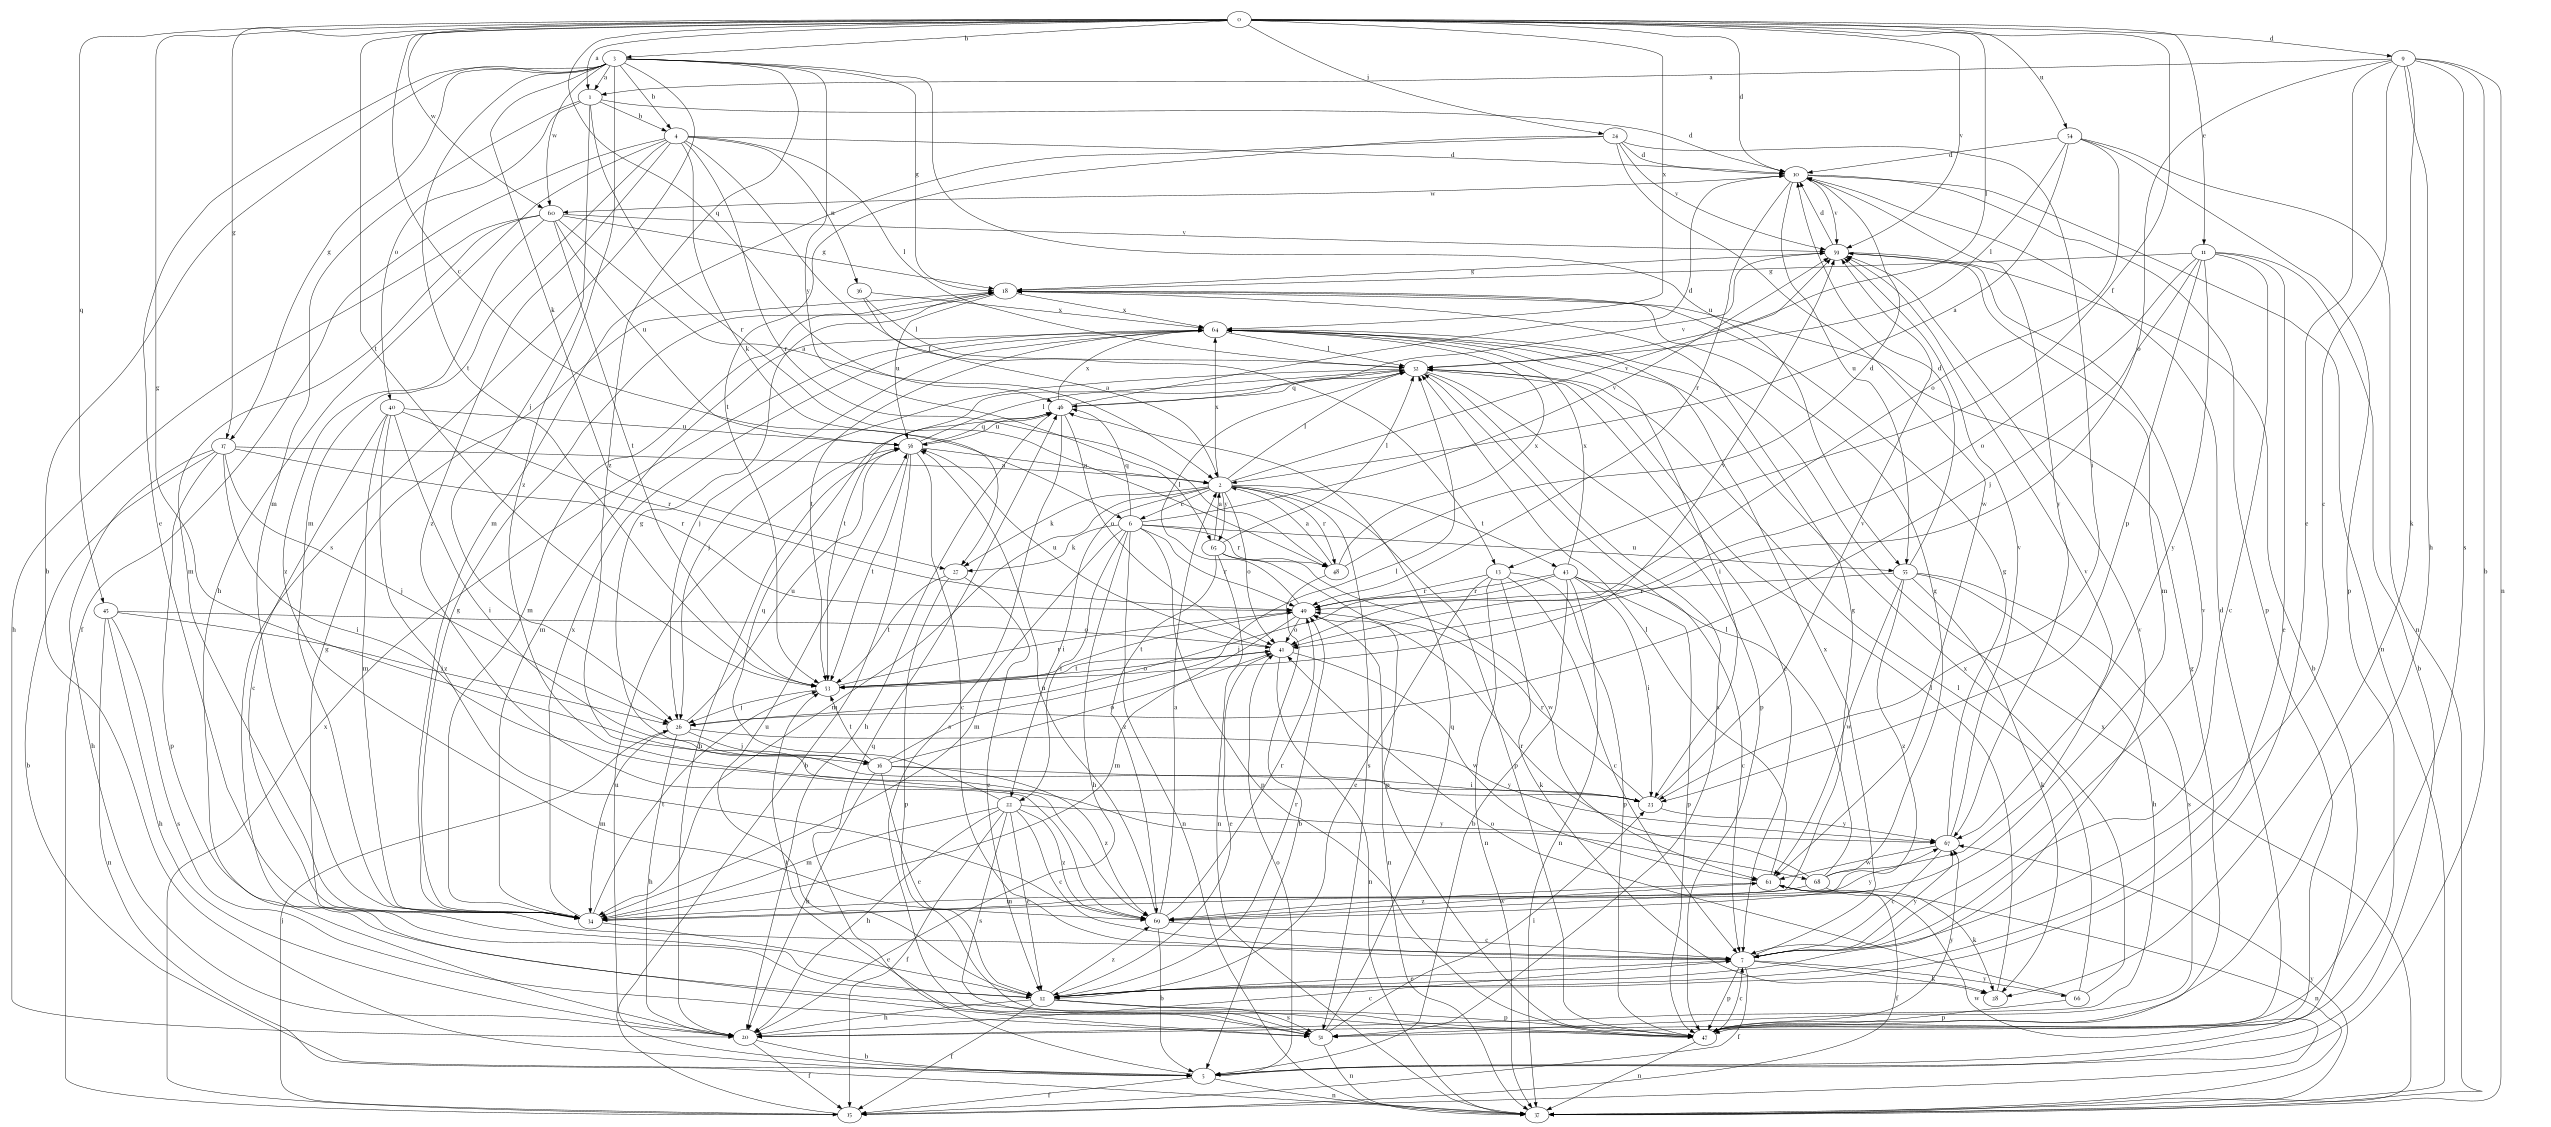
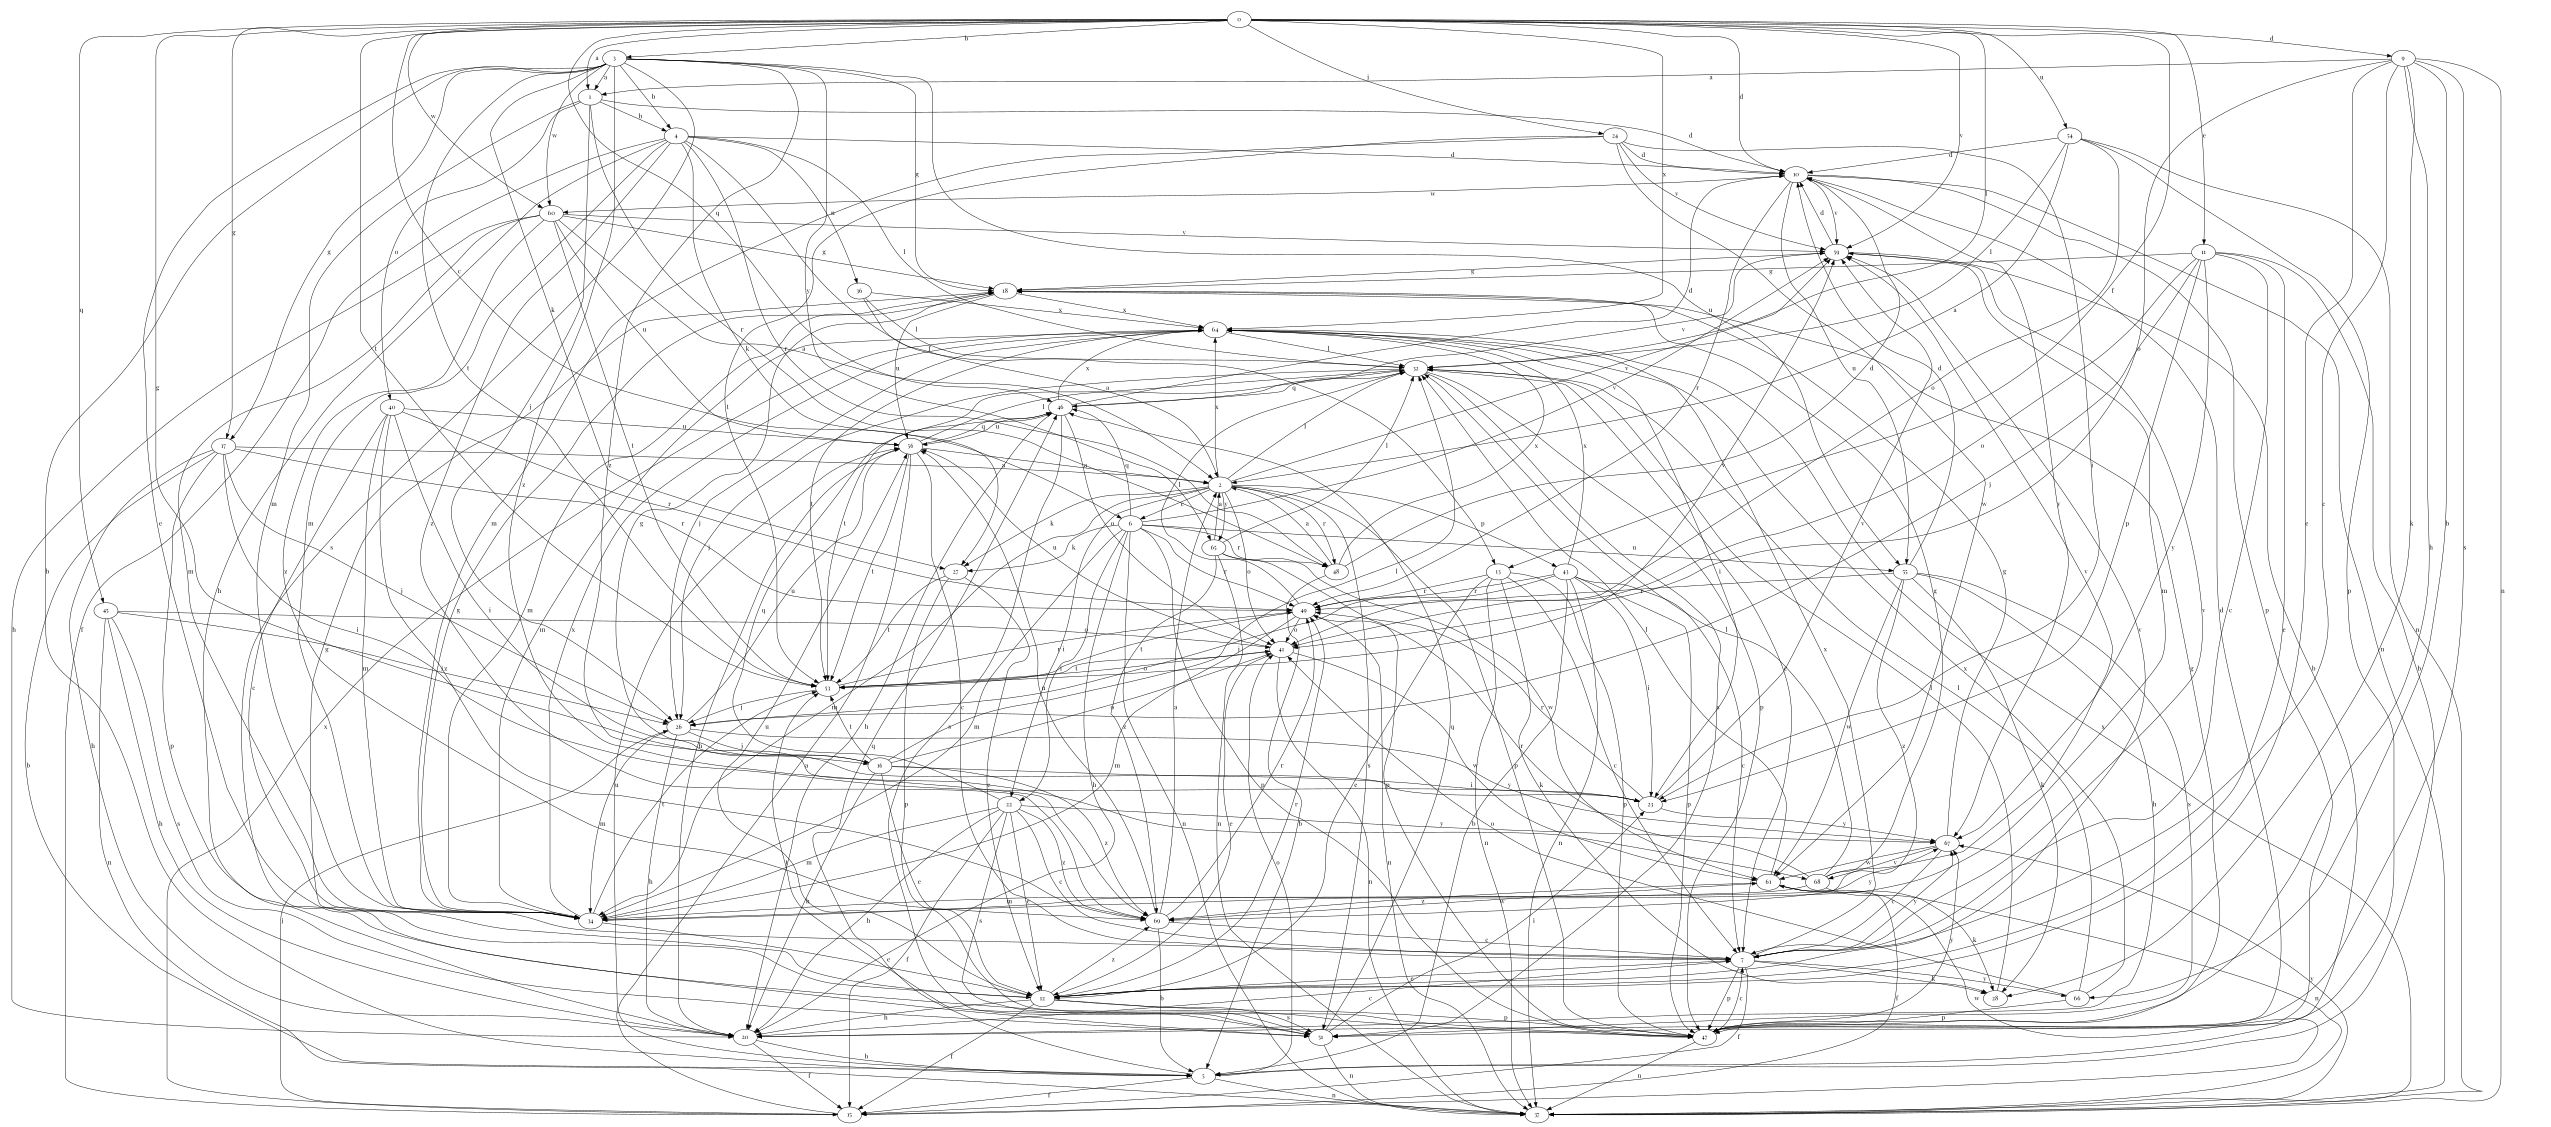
  strict digraph {
    fontname="Playfair Display"
    node [fontname="Playfair Display"]
    edge [fontname="Playfair Display"]
    0
    1
    3
    6
    9
    10
    11
    13
    16
    17
    24
    32
    45
    46
    53
    54
    59
    60
    64
    4
    26
    34
    40
    48
    27
    51
    65
    5
    12
    18
    55
    68
    69
    22
    n35 [label=47]
    20
    37
    49
    41
    7
    28
    67
    23
    2
    61
    56
    15
    36
    43
    66
    0 -> 1 [label=a]
    0 -> 3 [label=b]
    0 -> 6 [label=c]
    0 -> 9 [label=d]
    0 -> 10 [label=d]
    0 -> 11 [label=e]
    0 -> 13 [label=f]
    0 -> 16 [label=g]
    0 -> 17 [label=g]
    0 -> 24 [label=j]
    0 -> 32 [label=l]
    0 -> 45 [label=q]
    0 -> 46 [label=q]
    0 -> 53 [label=t]
    0 -> 54 [label=u]
    0 -> 59 [label=v]
    0 -> 60 [label=w]
    0 -> 64 [label=x]
    1 -> 10 [label=d]
    1 -> 4 [label=b]
    1 -> 26 [label=j]
    1 -> 34 [label=m]
    1 -> 40 [label=o]
    1 -> 48 [label=r]
    3 -> 1 [label=a]
    3 -> 17 [label=g]
    3 -> 53 [label=t]
    3 -> 60 [label=w]
    3 -> 4 [label=b]
    3 -> 27 [label=k]
    3 -> 51 [label=s]
    3 -> 65 [label=y]
    3 -> 5 [label=b]
    3 -> 12 [label=e]
    3 -> 18 [label=g]
    3 -> 55 [label=u]
    3 -> 68 [label=z]
    3 -> 69 [label=z]
    6 -> 46 [label=q]
    6 -> 59 [label=v]
    6 -> 34 [label=m]
    6 -> 48 [label=r]
    6 -> 27 [label=k]
    6 -> 55 [label=u]
    6 -> 22 [label=i]
    6 -> n35 [label=p]
    6 -> 20 [label=h]
    6 -> 37 [label=n]
    6 -> 49 [label=r]
    9 -> 1 [label=a]
    9 -> 51 [label=s]
-   9 -> 5 [label=b]
+   9 -> 66 [label=b]
    9 -> 12 [label=e]
    9 -> 20 [label=h]
    9 -> 37 [label=n]
    9 -> 41 [label=o]
    9 -> 7 [label=c]
    9 -> 28 [label=k]
    10 -> 59 [label=v]
    10 -> 60 [label=w]
    10 -> 55 [label=u]
    10 -> n35 [label=p]
    10 -> 37 [label=n]
    10 -> 49 [label=r]
    10 -> 67 [label=y]
    11 -> 26 [label=j]
    11 -> 5 [label=b]
    11 -> 12 [label=e]
    11 -> 18 [label=g]
    11 -> 41 [label=o]
    11 -> 7 [label=c]
    11 -> 67 [label=y]
    11 -> 23 [label=p]
    13 -> 12 [label=e]
    13 -> n35 [label=p]
    13 -> 37 [label=n]
    13 -> 49 [label=r]
    13 -> 7 [label=c]
    13 -> 28 [label=k]
    16 -> 32 [label=l]
    16 -> 53 [label=t]
    16 -> 12 [label=e]
    16 -> 18 [label=g]
    16 -> 69 [label=z]
    16 -> 20 [label=h]
    16 -> 41 [label=o]
    16 -> 23 [label=i]
    17 -> 26 [label=j]
    17 -> 5 [label=b]
    17 -> n35 [label=p]
    17 -> 20 [label=h]
    17 -> 49 [label=r]
    17 -> 23 [label=i]
    17 -> 2 [label=a]
    24 -> 10 [label=d]
    24 -> 53 [label=t]
    24 -> 59 [label=v]
    24 -> 34 [label=m]
    24 -> 23 [label=i]
    24 -> 61 [label=w]
    32 -> 46 [label=q]
    32 -> 53 [label=t]
    32 -> 26 [label=j]
    32 -> 51 [label=s]
    32 -> n35 [label=p]
    32 -> 7 [label=c]
    45 -> 26 [label=j]
    45 -> 51 [label=s]
    45 -> 20 [label=h]
    45 -> 37 [label=n]
    45 -> 41 [label=o]
    46 -> 10 [label=d]
    46 -> 59 [label=v]
    46 -> 64 [label=x]
    46 -> 51 [label=s]
    46 -> 20 [label=h]
    46 -> 41 [label=o]
    46 -> 56 [label=u]
    53 -> 59 [label=v]
    53 -> 26 [label=j]
    53 -> 49 [label=r]
    53 -> 41 [label=o]
    54 -> 10 [label=d]
    54 -> 32 [label=l]
    54 -> n35 [label=p]
    54 -> 37 [label=n]
    54 -> 41 [label=o]
    54 -> 2 [label=a]
    59 -> 10 [label=d]
    59 -> 34 [label=m]
    59 -> 5 [label=b]
    59 -> 18 [label=g]
    60 -> 53 [label=t]
    60 -> 59 [label=v]
    60 -> 34 [label=m]
    60 -> 18 [label=g]
    60 -> 69 [label=z]
    60 -> 20 [label=h]
    60 -> 2 [label=a]
    60 -> 56 [label=u]
    64 -> 32 [label=l]
    64 -> 53 [label=t]
    64 -> 26 [label=j]
    64 -> 34 [label=m]
    64 -> 23 [label=i]
    4 -> 10 [label=d]
    4 -> 13 [label=f]
    4 -> 32 [label=l]
    4 -> 34 [label=m]
    4 -> 48 [label=r]
    4 -> 27 [label=k]
    4 -> 69 [label=z]
    4 -> 20 [label=h]
    4 -> 15 [label=f]
    4 -> 36 [label=n]
    26 -> 16 [label=j]
    26 -> 34 [label=m]
    26 -> 20 [label=h]
    26 -> 67 [label=y]
    26 -> 56 [label=u]
    34 -> 53 [label=t]
    34 -> 64 [label=x]
    34 -> 12 [label=e]
    34 -> 18 [label=g]
    34 -> 67 [label=y]
    40 -> 34 [label=m]
    40 -> 69 [label=z]
    40 -> 49 [label=r]
    40 -> 7 [label=c]
    40 -> 23 [label=i]
    40 -> 56 [label=u]
    48 -> 10 [label=d]
    48 -> 64 [label=x]
    48 -> 5 [label=b]
    48 -> 2 [label=a]
    27 -> 53 [label=t]
    27 -> 12 [label=e]
    27 -> n35 [label=p]
    51 -> 46 [label=q]
    51 -> 53 [label=t]
    51 -> 37 [label=n]
    51 -> 23 [label=i]
    65 -> 32 [label=l]
    65 -> 69 [label=z]
    65 -> n35 [label=p]
    65 -> 37 [label=n]
    65 -> 2 [label=a]
    65 -> 61 [label=w]
    5 -> 46 [label=q]
    5 -> 37 [label=n]
    5 -> 41 [label=o]
    5 -> 15 [label=f]
    12 -> 59 [label=v]
    12 -> 51 [label=s]
    12 -> 18 [label=g]
    12 -> 69 [label=z]
    12 -> n35 [label=p]
    12 -> 20 [label=h]
    12 -> 49 [label=r]
    12 -> 56 [label=u]
    12 -> 15 [label=f]
    18 -> 64 [label=x]
    18 -> 34 [label=m]
    18 -> 56 [label=u]
    55 -> 10 [label=d]
    55 -> 51 [label=s]
    55 -> 69 [label=z]
    55 -> 20 [label=h]
    55 -> 49 [label=r]
    55 -> 28 [label=k]
    55 -> 61 [label=w]
    68 -> 32 [label=l]
    68 -> 59 [label=v]
    68 -> 34 [label=m]
    68 -> 18 [label=g]
    68 -> 37 [label=n]
    68 -> 49 [label=r]
    69 -> 5 [label=b]
-   69 -> 18 [label=g]
    69 -> 49 [label=r]
    69 -> 7 [label=c]
    69 -> 2 [label=a]
    69 -> 61 [label=w]
    69 -> 56 [label=u]
    22 -> 46 [label=q]
    22 -> 34 [label=m]
    22 -> 51 [label=s]
    22 -> 12 [label=e]
    22 -> 69 [label=z]
    22 -> 20 [label=h]
    22 -> 7 [label=c]
    22 -> 67 [label=y]
    22 -> 15 [label=f]
    n35 -> 10 [label=d]
    n35 -> 18 [label=g]
    n35 -> 37 [label=n]
    n35 -> 7 [label=c]
    n35 -> 67 [label=y]
    20 -> 5 [label=b]
    20 -> 7 [label=c]
    20 -> 15 [label=f]
    37 -> 64 [label=x]
    37 -> 67 [label=y]
    49 -> 32 [label=l]
    49 -> 53 [label=t]
    49 -> 34 [label=m]
    49 -> 37 [label=n]
    49 -> 41 [label=o]
    41 -> 53 [label=t]
    41 -> 12 [label=e]
    41 -> 37 [label=n]
    41 -> 61 [label=w]
    41 -> 56 [label=u]
    7 -> 59 [label=v]
    7 -> 64 [label=x]
    7 -> 12 [label=e]
    7 -> n35 [label=p]
    7 -> 28 [label=k]
    7 -> 67 [label=y]
    7 -> 15 [label=f]
    7 -> 66 [label=y]
    28 -> 32 [label=l]
-   67 -> 59 [label=v]
+   67 -> 68 [label=v]
    67 -> 18 [label=g]
    67 -> 7 [label=c]
    67 -> 61 [label=w]
    23 -> 59 [label=v]
    23 -> 49 [label=r]
    23 -> 67 [label=y]
    2 -> 6 [label=c]
    2 -> 32 [label=l]
    2 -> 59 [label=v]
    2 -> 64 [label=x]
    2 -> 34 [label=m]
    2 -> 48 [label=r]
    2 -> 27 [label=k]
    2 -> 51 [label=s]
    2 -> 65 [label=y]
    2 -> 22 [label=i]
    2 -> n35 [label=p]
    2 -> 41 [label=o]
-   2 -> 43 [label=t]
+   2 -> 43 [label=p]
    61 -> 32 [label=l]
    61 -> 69 [label=z]
    61 -> 28 [label=k]
    61 -> 15 [label=f]
    56 -> 32 [label=l]
    56 -> 46 [label=q]
    56 -> 53 [label=t]
-   56 -> 5 [label=b]
+   56 -> 5 [label=a]
    56 -> 20 [label=h]
    56 -> 7 [label=c]
    56 -> 2 [label=a]
    15 -> 64 [label=x]
    15 -> 26 [label=j]
    15 -> 61 [label=w]
    15 -> 56 [label=u]
    36 -> 32 [label=l]
    36 -> 64 [label=x]
    36 -> 2 [label=a]
    43 -> 64 [label=x]
    43 -> 26 [label=j]
    43 -> 5 [label=b]
    43 -> n35 [label=p]
    43 -> 37 [label=n]
    43 -> 49 [label=r]
    43 -> 7 [label=c]
    43 -> 23 [label=i]
    66 -> 32 [label=l]
    66 -> 64 [label=x]
    66 -> n35 [label=p]
    66 -> 41 [label=o]
  }
